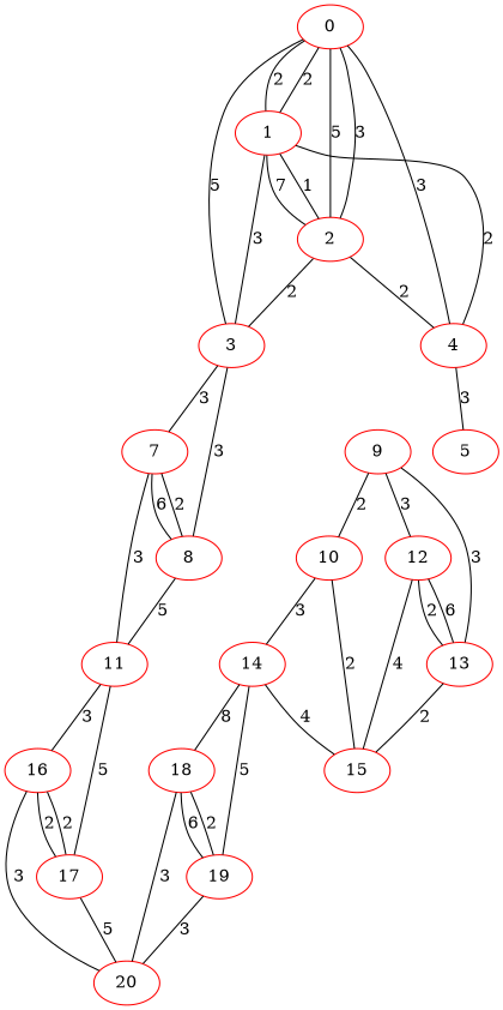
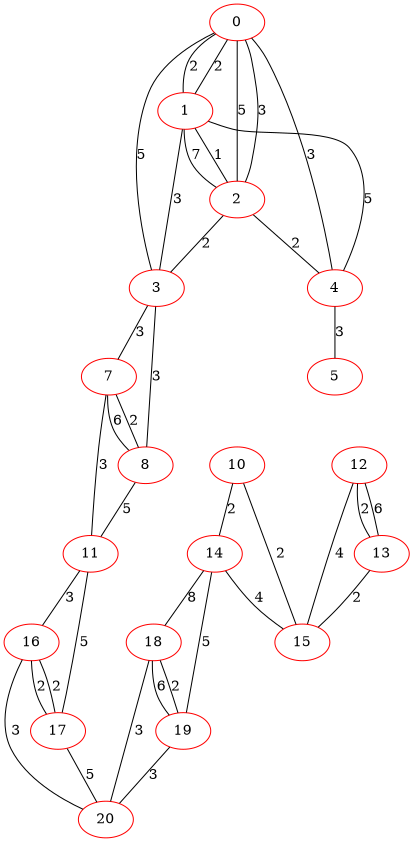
  graph {
    node [color=red weight=1]
    0
    1
    2
    3
    4
    7
    8
    5
    11
-   9
    10
    12
    13
    14
    15
    16
    17
    18
    19
    20
    0 -- 1 [label=2]
    0 -- 1 [label=2]
    0 -- 2 [label=5]
    0 -- 2 [label=3]
    0 -- 3 [label=5]
    0 -- 4 [label=3]
    1 -- 2 [label=7]
    1 -- 2 [label=1]
    1 -- 3 [label=3]
-   1 -- 4 [label=2]
+   1 -- 4 [label=5]
    2 -- 3 [label=2]
    2 -- 4 [label=2]
    3 -- 7 [label=3]
    3 -- 8 [label=3]
    4 -- 5 [label=3]
    7 -- 8 [label=6]
    7 -- 8 [label=2]
    7 -- 11 [label=3]
    8 -- 11 [label=5]
    11 -- 16 [label=3]
    11 -- 17 [label=5]
-   9 -- 10 [label=2]
-   9 -- 12 [label=3]
-   9 -- 13 [label=3]
-   10 -- 14 [label=3]
+   10 -- 14 [label=2]
    10 -- 15 [label=2]
    12 -- 13 [label=2]
    12 -- 13 [label=6]
    12 -- 15 [label=4]
    13 -- 15 [label=2]
    14 -- 15 [label=4]
    14 -- 18 [label=8]
    14 -- 19 [label=5]
    16 -- 17 [label=2]
    16 -- 17 [label=2]
    16 -- 20 [label=3]
    17 -- 20 [label=5]
    18 -- 19 [label=6]
    18 -- 19 [label=2]
    18 -- 20 [label=3]
    19 -- 20 [label=3]
  }
